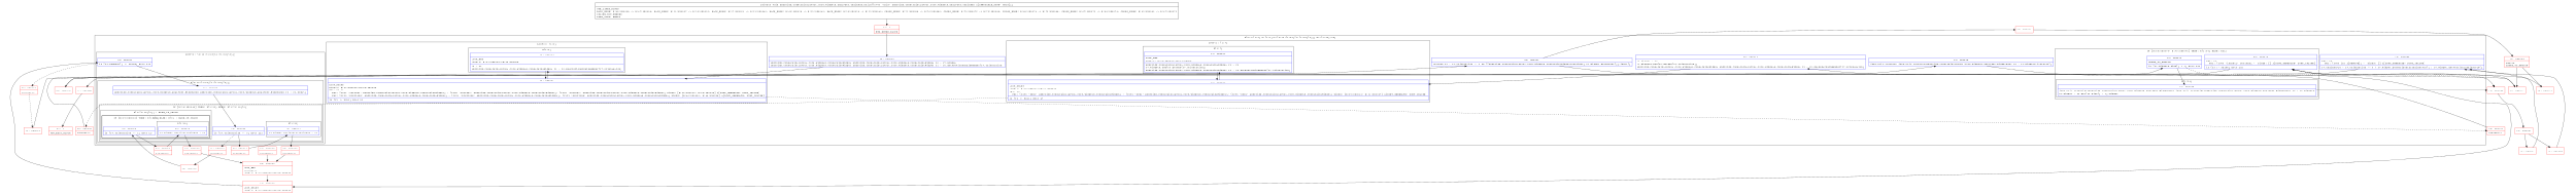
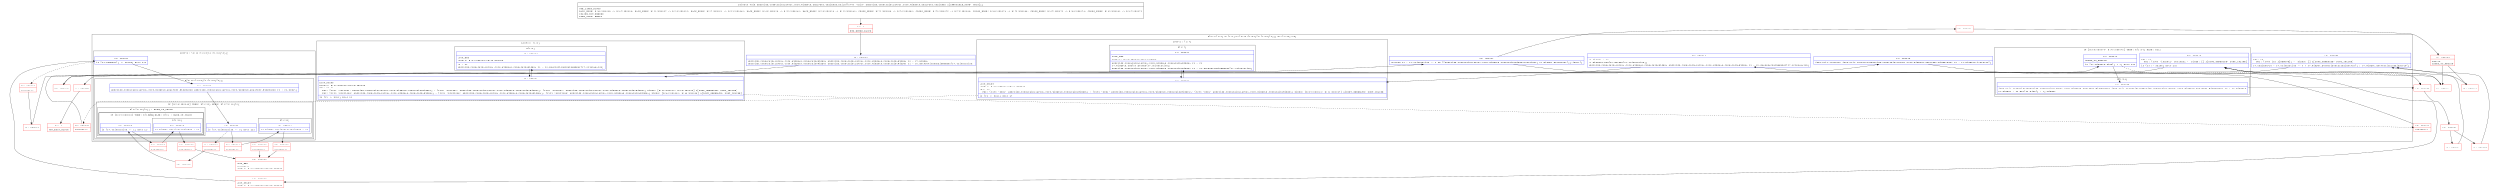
  digraph {
    fontname="Courier Prime"
    node [color=red fontname="Courier Prime" shape=record]
    edge [fontname="Courier Prime"]
    n1 [color=blue label="{71\:\ 0x007e|java.util.ArrayList\<androidx.constraintlayout.core.widgets.analyzer.WidgetRun\> java.util.ArrayList\<androidx.constraintlayout.core.widgets.analyzer.WidgetRun\> r4 = r7.widgets\lr7.widget = r4.get(r4.size() \- 1).widget\l}"]
    n2 [color=blue label="{68\:\ 0x0074|PHI: r3 \l  PHI: (r3v6 'isInRtl' boolean) =  binds: [] A[DONT_GENERATE, DONT_INLINE]\l|if (r3 != false) goto L32\l}"]
    n3 [color=blue label="{70\:\ 0x007c|ADDED_TO_REGION\l|if (r7.widgets.size() \> 1) goto L34\l}"]
    n4 [color=blue label="{48\:\ 0x000a|LOOP_END\lLOOP:0: B:47:0x0008\-\>B:48:0x000a\l|r0 = r1\landroidx.constraintlayout.core.widgets.ConstraintWidget r1 = r0.getPreviousChainMember(r7.orientation)\l}"]
    n5 [color=blue label="{47\:\ 0x0008|LOOP_START\lLOOP:0: B:47:0x0008\-\>B:48:0x000a\lPHI: r0 r1 \l  PHI: (r0v1 'current' androidx.constraintlayout.core.widgets.ConstraintWidget) = (r0v0 'current' androidx.constraintlayout.core.widgets.ConstraintWidget), (r0v3 'current' androidx.constraintlayout.core.widgets.ConstraintWidget) binds: [B:46:0x0000, B:48:0x000a] A[DONT_GENERATE, DONT_INLINE]\l  PHI: (r1v2 'previous' androidx.constraintlayout.core.widgets.ConstraintWidget) = (r1v1 'previous' androidx.constraintlayout.core.widgets.ConstraintWidget), (r1v3 'previous' androidx.constraintlayout.core.widgets.ConstraintWidget) binds: [B:46:0x0000, B:48:0x000a] A[DONT_GENERATE, DONT_INLINE]\l|if (r1 != null) goto L3\l}"]
    n6 [color=blue label="{51\:\ 0x0027|LOOP_END\lLOOP:1: B:50:0x0025\-\>B:51:0x0027\l|androidx.constraintlayout.core.widgets.ConstraintWidget r0 = r2\lr7.widgets.add(r0.getRun(r7.orientation))\landroidx.constraintlayout.core.widgets.ConstraintWidget r2 = r0.getNextChainMember(r7.orientation)\l}"]
    n7 [color=blue label="{50\:\ 0x0025|LOOP_START\lLOOP:1: B:50:0x0025\-\>B:51:0x0027\lPHI: r2 \l  PHI: (r2v3 'next' androidx.constraintlayout.core.widgets.ConstraintWidget) = (r2v2 'next' androidx.constraintlayout.core.widgets.ConstraintWidget), (r2v4 'next' androidx.constraintlayout.core.widgets.ConstraintWidget) binds: [B:49:0x0012, B:51:0x0027] A[DONT_GENERATE, DONT_INLINE]\l|if (r2 != null) goto L7\l}"]
    n8 [color=blue label="{57\:\ 0x0051|r4.widget.horizontalChainRun = r7\l}"]
    n9 [color=blue label="{60\:\ 0x005a|r4.widget.verticalChainRun = r7\l}"]
    n10 [color=blue label="{59\:\ 0x0058|if (r7.orientation == 1) goto L17\l}"]
    n11 [color=blue label="{56\:\ 0x004f|if (r7.orientation == 0) goto L22\l}"]
    n12 [color=blue label="{55\:\ 0x0047|androidx.constraintlayout.core.widgets.analyzer.WidgetRun androidx.constraintlayout.core.widgets.analyzer.WidgetRun r4 = r3.next()\l}"]
    n13 [color=blue label="{54\:\ 0x0045|if (r3.hasNext() != false) goto L12\l}"]
    n14 [color=blue label="{46\:\ 0x0000|androidx.constraintlayout.core.widgets.ConstraintWidget androidx.constraintlayout.core.widgets.ConstraintWidget r0 = r7.widget\landroidx.constraintlayout.core.widgets.ConstraintWidget androidx.constraintlayout.core.widgets.ConstraintWidget r1 = r0.getPreviousChainMember(r7.orientation)\l}"]
    n15 [color=blue label="{49\:\ 0x0012|r7.widget = r0\lr7.widgets.add(r0.getRun(r7.orientation))\landroidx.constraintlayout.core.widgets.ConstraintWidget androidx.constraintlayout.core.widgets.ConstraintWidget r2 = r0.getNextChainMember(r7.orientation)\l}"]
    n16 [color=blue label="{52\:\ 0x003a|java.util.Iterator java.util.Iterator\<androidx.constraintlayout.core.widgets.analyzer.WidgetRun\> r3 = r7.widgets.iterator()\l}"]
    n17 [color=blue label="{63\:\ 0x0061|boolean r3 = r7.orientation == 0 && ((androidx.constraintlayout.core.widgets.ConstraintWidgetContainer) r7.widget.getParent()).isRtl()\l}"]
    n18 [color=blue label="{76\:\ 0x00a0|PHI: r4 \l  PHI: (r4v4 int A[REMOVE]) =  binds: [] A[DONT_GENERATE, DONT_INLINE]\l|r7.chainStyle = r7.orientation == 0 ? r7.widget.getHorizontalChainStyle() : r7.widget.getVerticalChainStyle()\l}"]
    n19 [label="{78\:\ 0x0012|SYNTHETIC\l}"]
    n20 [label="{79\:\ 0x003a|SYNTHETIC\l}"]
    n21 [label="{87\:\ 0x0040|SYNTHETIC\l}"]
    n22 [label="{86\:\ 0x0040|SYNTHETIC\l}"]
    n23 [label="{82\:\ 0x005a|SYNTHETIC\l}"]
    n24 [label="{81\:\ 0x0056|SYNTHETIC\l}"]
    n25 [label="{83\:\ 0x0051|SYNTHETIC\l}"]
    n26 [label="{80\:\ 0x005f|SYNTHETIC\l}"]
    n27 [label="{72\:\ 0x008f}"]
    n28 [label="{69\:\ 0x0076}"]
    n29 [label="{53\:\ 0x0040|LOOP_START\lLOOP:2: B:53:0x0040\-\>B:84:0x0040\l}"]
    n30 [label="{64\:\ 0x0063}"]
    n31 [label="{67\:\ 0x0073}"]
    n32 [label="{77\:\ 0x00a2}"]
    n33 [label="{62\:\ 0x005f}"]
    n34 [label="{58\:\ 0x0056}"]
    n35 [label="{84\:\ 0x0040|LOOP_END\lSYNTHETIC\lLOOP:2: B:53:0x0040\-\>B:84:0x0040\l}"]
    n36 [label="{85\:\ 0x0040|SYNTHETIC\l}"]
    n37 [label="{65\:\ 0x006f|REMOVE\lADDED_TO_REGION\l}"]
    n38 [label="{73\:\ 0x0091}"]
    n39 [label="{45\:\ ?|MTH_EXIT_BLOCK\l}"]
    n40 [label="{44\:\ ?|MTH_ENTER_BLOCK\l}"]
    n41 [label="{66\:\ 0x0071}"]
    n42 [label="{74\:\ 0x0093}"]
    n43 [label="{75\:\ 0x009a}"]
    n44 [label="{private void androidx.constraintlayout.core.widgets.analyzer.ChainRun.build((r7v0 'this' androidx.constraintlayout.core.widgets.analyzer.ChainRun A[IMMUTABLE_TYPE, THIS]))  | USE_LINES_HINTS\lBACK_EDGE: B:48:0x000a \-\> B:47:0x0008, BACK_EDGE: B:51:0x0027 \-\> B:50:0x0025, BACK_EDGE: B:57:0x0051 \-\> B:53:0x0040, BACK_EDGE: B:60:0x005a \-\> B:53:0x0040, BACK_EDGE: B:59:0x0058 \-\> B:53:0x0040, CROSS_EDGE: B:75:0x009a \-\> B:76:0x00a0, CROSS_EDGE: B:70:0x007c \-\> B:72:0x008f, CROSS_EDGE: B:68:0x0074 \-\> B:72:0x008f, CROSS_EDGE: B:67:0x0073 \-\> B:68:0x0074, CROSS_EDGE: B:63:0x0061 \-\> B:67:0x0073\lINLINE_NOT_NEEDED\lTYPE_VARS: EMPTY\l}" color=""]
    subgraph cluster_1 {
      label="R(9:1|(1:3)|5|(1:7)|9|(2:12|(1:23)(1:(1:18)(0)))|27|(1:34)|38)"
      n14
      n15
      n16
      n17
      n18
      subgraph cluster_2 {
        label="IF [B:68:0x0074, B:70:0x007c] THEN: R(1:34) ELSE: null"
        n2
        n3
        subgraph cluster_3 {
          label="R(1:34)"
          n1
        }
      }
      subgraph cluster_4 {
        label="LOOP:0: (1:3)"
        n5
        subgraph cluster_5 {
          label="R(1:3)"
          n4
        }
      }
      subgraph cluster_6 {
        label="LOOP:1: (1:7)"
        n7
        subgraph cluster_7 {
          label="R(1:7)"
          n6
        }
      }
      subgraph cluster_8 {
        label="LOOP:2: (2:12|(1:23)(1:(1:18)(0)))"
        n13
        subgraph cluster_9 {
          label="R(2:12|(1:23)(1:(1:18)(0)))"
          n12
          subgraph cluster_10 {
            label="IF [B:56:0x004f] THEN: R(1:23) ELSE: R(1:(1:18)(0))"
            n11
            subgraph cluster_11 {
              label="R(1:20)"
              n8
            }
            subgraph cluster_12 {
              label="R(1:(1:18)(0)) | ELSE_IF_CHAIN\l"
              subgraph cluster_13 {
                label="IF [B:59:0x0058] THEN: R(1:18) ELSE: R(0) | ELSE_IF_CHAIN\l"
                n10
                subgraph cluster_14 {
                  label="R(1:18)"
                  n9
                }
                subgraph cluster_15 {
                  label="R(0)"
                }
              }
            }
          }
        }
      }
    }
    n1 -> n27
    n2 -> n27 [style=dashed]
    n2 -> n28
    n3 -> n1
    n3 -> n27 [style=dashed]
    n4 -> n5
    n5 -> n4
    n5 -> n19 [style=dashed]
    n6 -> n7
    n7 -> n6
    n7 -> n20 [style=dashed]
    n8 -> n21
    n9 -> n22
    n10 -> n23
    n11 -> n24 [style=dashed]
    n11 -> n25
    n12 -> n11
    n13 -> n12
    n13 -> n26 [style=dashed]
    n14 -> n5
    n15 -> n7
    n16 -> n29
    n17 -> n30
    n17 -> n31
    n18 -> n32
    n19 -> n15
    n20 -> n16
    n21 -> n35
    n22 -> n35
    n23 -> n9
    n24 -> n34
    n25 -> n8
-   n26 -> n33 [style=dashed]
+   n26 -> n33
    n27 -> n38
    n28 -> n3
    n29 -> n13
    n30 -> n37
    n31 -> n2
    n32 -> n39
    n33 -> n17
    n34 -> n10
-   n35 -> n29
    n36 -> n35
    n37 -> n31
    n37 -> n41
    n38 -> n42
    n38 -> n43
    n40 -> n14
    n41 -> n2
    n42 -> n18
    n43 -> n18
    n44 -> n40
  }
